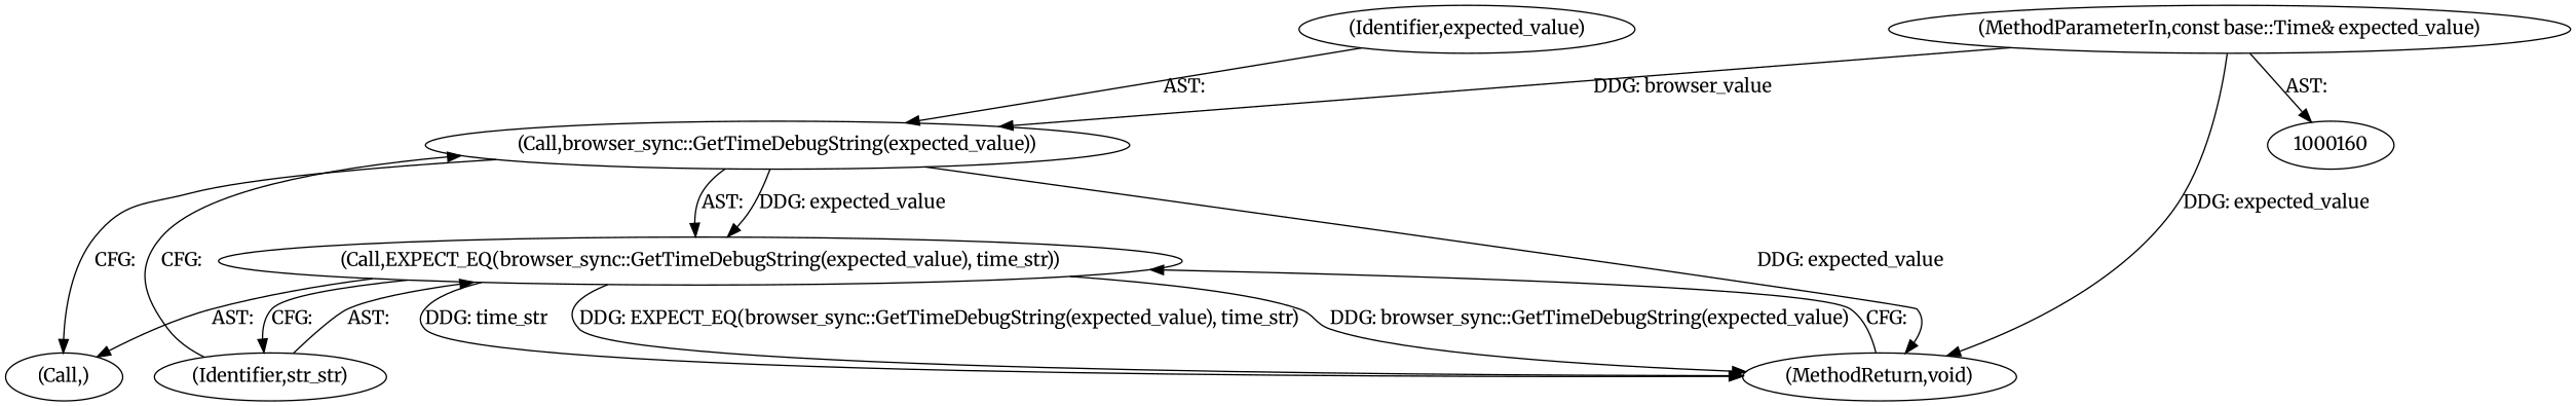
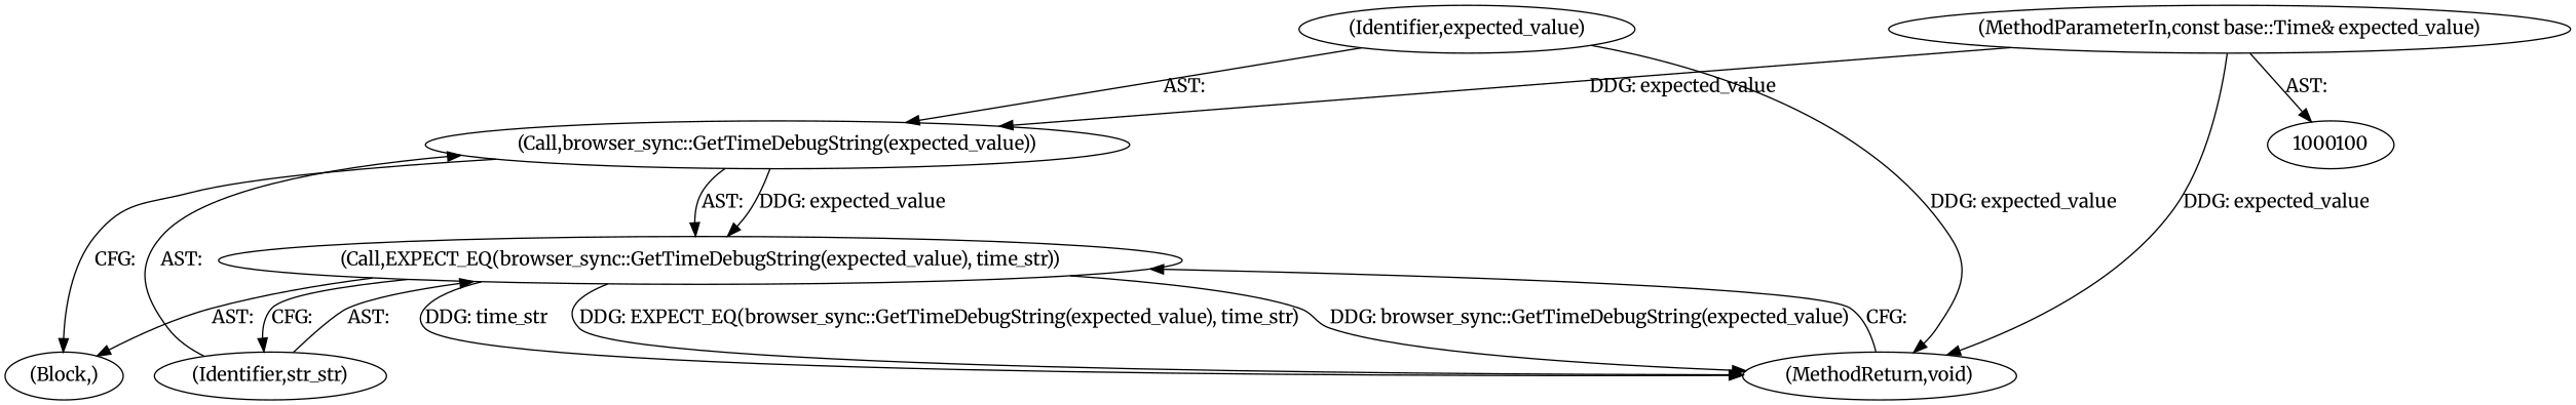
  digraph {
    fontname=Merriweather
    node [fontname=Merriweather]
    edge [fontname=Merriweather]
    n1 [label="(Call,browser_sync::GetTimeDebugString(expected_value))"]
    n2 [label="(Call,EXPECT_EQ(browser_sync::GetTimeDebugString(expected_value), time_str))"]
    n3 [label="(MethodReturn,void)"]
-   n4 [label="(Call,)"]
+   n4 [label="(Block,)"]
    n5 [label="(Identifier,str_str)"]
    n6 [label="(Identifier,expected_value)"]
    n7 [label="(MethodParameterIn,const base::Time& expected_value)"]
-   1000100 [label=1000160]
+   1000100
    n1 -> n2 [label="AST: "]
    n1 -> n2 [label="DDG: expected_value"]
-   n1 -> n3 [label="DDG: expected_value"]
+   n6 -> n3 [label="DDG: expected_value"]
    n1 -> n4 [label="CFG: "]
    n2 -> n3 [label="DDG: time_str"]
    n2 -> n3 [label="DDG: EXPECT_EQ(browser_sync::GetTimeDebugString(expected_value), time_str)"]
    n2 -> n3 [label="DDG: browser_sync::GetTimeDebugString(expected_value)"]
    n2 -> n4 [label="AST: "]
    n2 -> n5 [label="CFG: "]
    n3 -> n2 [label="CFG: "]
-   n5 -> n1 [label="CFG: "]
+   n5 -> n1 [label="AST: "]
    n5 -> n2 [label="AST: "]
    n6 -> n1 [label="AST: "]
-   n7 -> n1 [label="DDG: browser_value"]
+   n7 -> n1 [label="DDG: expected_value"]
    n7 -> n3 [label="DDG: expected_value"]
    n7 -> 1000100 [label="AST: "]
  }
